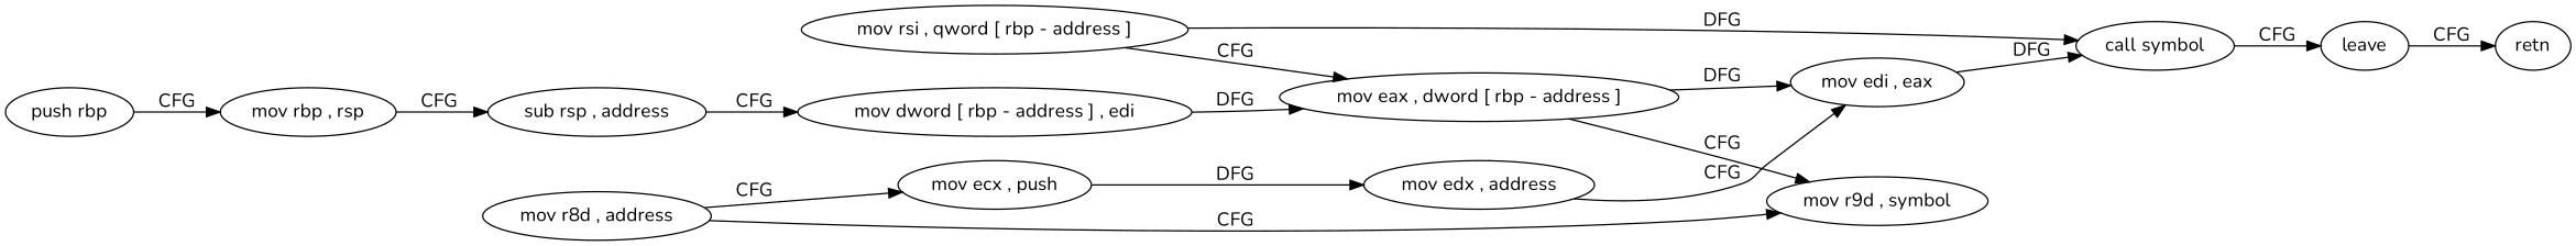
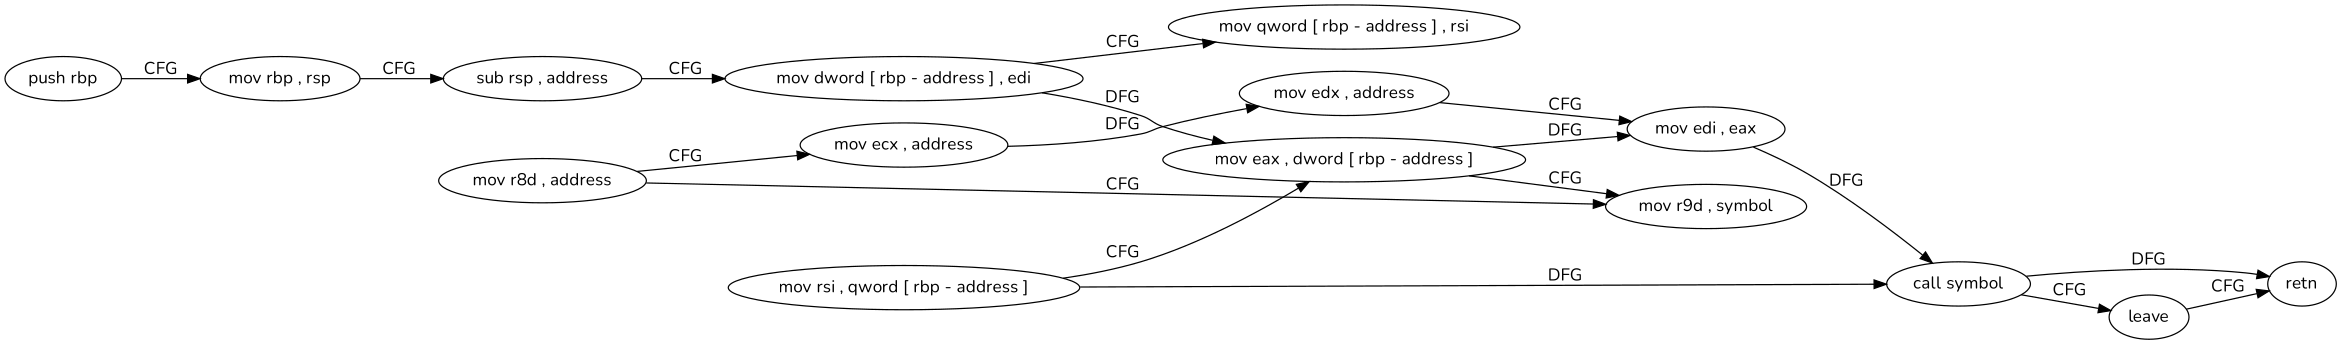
  digraph {
    fontname=Nunito
    rankdir=LR
    node [fontname=Nunito]
    edge [fontname=Nunito]
    n1 [label="push rbp"]
    n2 [label="mov rbp , rsp"]
    n3 [label="sub rsp , address"]
    n4 [label="mov dword [ rbp - address ] , edi"]
+   n5 [label="mov qword [ rbp - address ] , rsi"]
    n6 [label="mov eax , dword [ rbp - address ]"]
    n7 [label="mov r9d , symbol"]
    n8 [label="mov edi , eax"]
    n9 [label="mov rsi , qword [ rbp - address ]"]
    n10 [label="call symbol"]
    n11 [label=leave]
    n12 [label=retn]
    n13 [label="mov r8d , address"]
-   n14 [label="mov ecx , push"]
+   n14 [label="mov ecx , address"]
    n15 [label="mov edx , address"]
    n1 -> n2 [label=CFG]
    n2 -> n3 [label=CFG]
    n3 -> n4 [label=CFG]
+   n4 -> n5 [label=CFG]
    n4 -> n6 [label=DFG]
    n6 -> n7 [label=CFG]
    n6 -> n8 [label=DFG]
    n8 -> n10 [label=DFG]
    n9 -> n6 [label=CFG]
    n9 -> n10 [label=DFG]
    n10 -> n11 [label=CFG]
+   n10 -> n12 [label=DFG]
    n11 -> n12 [label=CFG]
    n13 -> n7 [label=CFG]
    n13 -> n14 [label=CFG]
    n14 -> n15 [label=DFG]
    n15 -> n8 [label=CFG]
  }
